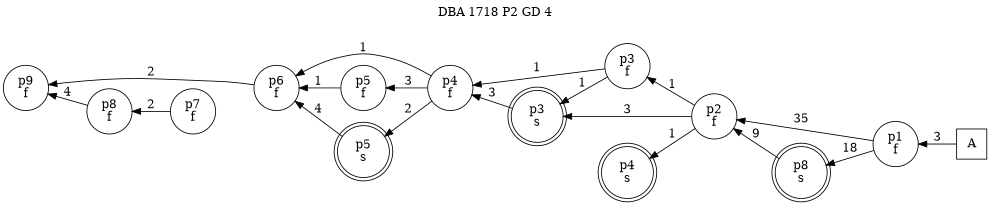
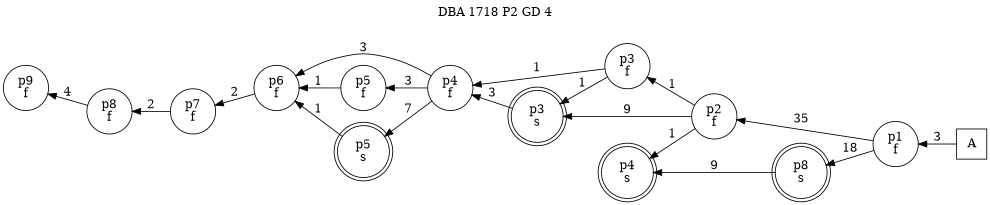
  digraph {
    label=" DBA 1718 P2 GD 4 "
    labelloc=tl
    rankdir=RL
    node [shape=circle]
    n1 [label=A shape=square]
    n2 [label="p1\nf"]
    n3 [label="p8\ns" shape=doublecircle]
    n4 [label="p2\nf"]
    n5 [label="p3\nf"]
    n6 [label="p3\ns" shape=doublecircle]
    n7 [label="p4\ns" shape=doublecircle]
    n8 [label="p4\nf"]
    n9 [label="p5\nf"]
    n10 [label="p6\nf"]
    n11 [label="p5\ns" shape=doublecircle]
    n12 [label="p7\nf"]
    n13 [label="p8\nf"]
    n14 [label="p9\nf"]
    n1 -> n2 [label=3]
    n2 -> n3 [label=18]
    n2 -> n4 [label=35]
-   n3 -> n4 [label=9]
+   n3 -> n7 [label=9]
    n4 -> n5 [label=1]
-   n4 -> n6 [label=3]
+   n4 -> n6 [label=9]
    n4 -> n7 [label=1]
    n5 -> n6 [label=1]
    n5 -> n8 [label=1]
    n6 -> n8 [label=3]
    n8 -> n9 [label=3]
-   n8 -> n10 [label=1]
-   n8 -> n11 [label=2]
+   n8 -> n10 [label=3]
+   n8 -> n11 [label=7]
    n9 -> n10 [label=1]
-   n10 -> n14 [label=2]
-   n11 -> n10 [label=4]
+   n10 -> n12 [label=2]
+   n11 -> n10 [label=1]
    n12 -> n13 [label=2]
    n13 -> n14 [label=4]
  }
